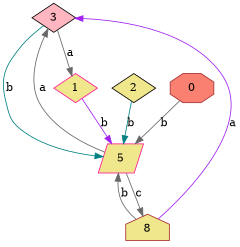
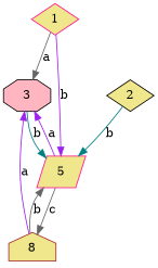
  strict digraph {
    node [color=black fillcolor=khaki shape=octagon style=filled]
    edge [color=gray40]
-   3 [fillcolor=lightpink shape=diamond]
+   3 [fillcolor=lightpink]
    1 [color=deeppink shape=diamond]
    5 [color=deeppink shape=parallelogram]
    n4 [color=brown label=8 shape=house]
    2 [shape=diamond]
-   0 [color=brown fillcolor=salmon]
    3 -> 5 [color=teal label=b]
-   3 -> 1 [label=a]
+   1 -> 3 [label=a]
    1 -> 5 [color=purple label=b]
-   5 -> 3 [label=a]
+   5 -> 3 [color=purple label=a]
    5 -> n4 [label=c]
    n4 -> 3 [color=purple label=a]
    n4 -> 5 [label=b]
    2 -> 5 [color=teal label=b]
-   0 -> 5 [label=b]
  }
